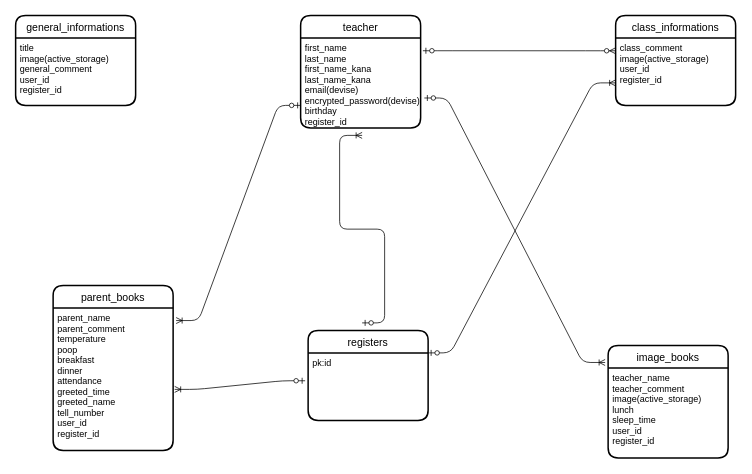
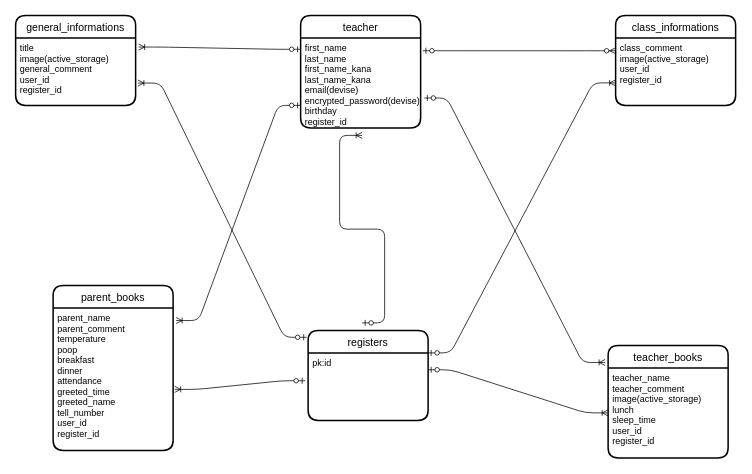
  <mxCell id="0" />
  <mxCell id="1" parent="0" />
  <mxCell id="2" value="teacher" style="swimlane;childLayout=stackLayout;horizontal=1;startSize=30;horizontalStack=0;rounded=1;fontSize=14;fontStyle=0;strokeWidth=2;resizeParent=0;resizeLast=1;shadow=0;dashed=0;align=center;" parent="1" vertex="1"><mxGeometry x="400" y="20" width="160" height="150" as="geometry" /></mxCell>
  <mxCell id="3" value="first_name&#10;last_name&#10;first_name_kana&#10;last_name_kana&#10;email(devise)&#10;encrypted_password(devise)&#10;birthday&#10;register_id" style="align=left;strokeColor=none;fillColor=none;spacingLeft=4;fontSize=12;verticalAlign=top;resizable=0;rotatable=0;part=1;" parent="2" vertex="1"><mxGeometry y="30" width="160" height="120" as="geometry" /></mxCell>
  <mxCell id="4" value="class_informations" style="swimlane;childLayout=stackLayout;horizontal=1;startSize=30;horizontalStack=0;rounded=1;fontSize=14;fontStyle=0;strokeWidth=2;resizeParent=0;resizeLast=1;shadow=0;dashed=0;align=center;" parent="1" vertex="1"><mxGeometry x="820" y="20" width="160" height="120" as="geometry" /></mxCell>
  <mxCell id="5" value="class_comment&#10;image(active_storage)&#10;user_id&#10;register_id" style="align=left;strokeColor=none;fillColor=none;spacingLeft=4;fontSize=12;verticalAlign=top;resizable=0;rotatable=0;part=1;" parent="4" vertex="1"><mxGeometry y="30" width="160" height="90" as="geometry" /></mxCell>
  <mxCell id="6" value="general_informations" style="swimlane;childLayout=stackLayout;horizontal=1;startSize=30;horizontalStack=0;rounded=1;fontSize=14;fontStyle=0;strokeWidth=2;resizeParent=0;resizeLast=1;shadow=0;dashed=0;align=center;" parent="1" vertex="1"><mxGeometry x="20" y="20" width="160" height="120" as="geometry" /></mxCell>
  <mxCell id="7" value="title&#10;image(active_storage)&#10;general_comment&#10;user_id&#10;register_id" style="align=left;strokeColor=none;fillColor=none;spacingLeft=4;fontSize=12;verticalAlign=top;resizable=0;rotatable=0;part=1;" parent="6" vertex="1"><mxGeometry y="30" width="160" height="90" as="geometry" /></mxCell>
  <mxCell id="8" value="parent_books" style="swimlane;childLayout=stackLayout;horizontal=1;startSize=30;horizontalStack=0;rounded=1;fontSize=14;fontStyle=0;strokeWidth=2;resizeParent=0;resizeLast=1;shadow=0;dashed=0;align=center;" parent="1" vertex="1"><mxGeometry x="70" y="380" width="160" height="220" as="geometry" /></mxCell>
  <mxCell id="9" value="parent_name&#10;parent_comment&#10;temperature&#10;poop&#10;breakfast&#10;dinner&#10;attendance&#10;greeted_time&#10;greeted_name&#10;tell_number&#10;user_id&#10;register_id" style="align=left;strokeColor=none;fillColor=none;spacingLeft=4;fontSize=12;verticalAlign=top;resizable=0;rotatable=0;part=1;" parent="8" vertex="1"><mxGeometry y="30" width="160" height="190" as="geometry" /></mxCell>
- <mxCell id="10" value="image_books" style="swimlane;childLayout=stackLayout;horizontal=1;startSize=30;horizontalStack=0;rounded=1;fontSize=14;fontStyle=0;strokeWidth=2;resizeParent=0;resizeLast=1;shadow=0;dashed=0;align=center;" parent="1" vertex="1"><mxGeometry x="810" y="460" width="160" height="150" as="geometry" /></mxCell>
+ <mxCell id="10" value="teacher_books" style="swimlane;childLayout=stackLayout;horizontal=1;startSize=30;horizontalStack=0;rounded=1;fontSize=14;fontStyle=0;strokeWidth=2;resizeParent=0;resizeLast=1;shadow=0;dashed=0;align=center;" parent="1" vertex="1"><mxGeometry x="810" y="460" width="160" height="150" as="geometry" /></mxCell>
  <mxCell id="11" value="teacher_name&#10;teacher_comment&#10;image(active_storage)&#10;lunch&#10;sleep_time&#10;user_id&#10;register_id" style="align=left;strokeColor=none;fillColor=none;spacingLeft=4;fontSize=12;verticalAlign=top;resizable=0;rotatable=0;part=1;" parent="10" vertex="1"><mxGeometry y="30" width="160" height="120" as="geometry" /></mxCell>
  <mxCell id="12" value="registers" style="swimlane;childLayout=stackLayout;horizontal=1;startSize=30;horizontalStack=0;rounded=1;fontSize=14;fontStyle=0;strokeWidth=2;resizeParent=0;resizeLast=1;shadow=0;dashed=0;align=center;" parent="1" vertex="1"><mxGeometry x="410" y="440" width="160" height="120" as="geometry" /></mxCell>
  <mxCell id="13" value="pk:id" style="align=left;strokeColor=none;fillColor=none;spacingLeft=4;fontSize=12;verticalAlign=top;resizable=0;rotatable=0;part=1;" parent="12" vertex="1"><mxGeometry y="30" width="160" height="90" as="geometry" /></mxCell>
  <mxCell id="14" value="" style="edgeStyle=entityRelationEdgeStyle;fontSize=12;html=1;endArrow=ERzeroToMany;startArrow=ERzeroToOne;exitX=1.019;exitY=0.143;exitDx=0;exitDy=0;entryX=0;entryY=0.191;entryDx=0;entryDy=0;exitPerimeter=0;entryPerimeter=0;" parent="1" source="3" target="5" edge="1"><mxGeometry width="100" height="100" relative="1" as="geometry"><mxPoint x="1025" y="200" as="sourcePoint" /><mxPoint x="1080" y="110" as="targetPoint" /></mxGeometry></mxCell>
+ <mxCell id="15" value="" style="edgeStyle=entityRelationEdgeStyle;fontSize=12;html=1;endArrow=ERoneToMany;startArrow=ERzeroToOne;exitX=0;exitY=0.127;exitDx=0;exitDy=0;entryX=1.025;entryY=0.136;entryDx=0;entryDy=0;entryPerimeter=0;exitPerimeter=0;" parent="1" source="3" target="7" edge="1"><mxGeometry width="100" height="100" relative="1" as="geometry"><mxPoint x="170" y="160" as="sourcePoint" /><mxPoint x="260" y="60" as="targetPoint" /></mxGeometry></mxCell>
  <mxCell id="16" value="" style="edgeStyle=entityRelationEdgeStyle;fontSize=12;html=1;endArrow=ERoneToMany;startArrow=ERzeroToOne;exitX=0;exitY=0.75;exitDx=0;exitDy=0;entryX=1.025;entryY=0.089;entryDx=0;entryDy=0;entryPerimeter=0;" parent="1" source="3" target="9" edge="1"><mxGeometry width="100" height="100" relative="1" as="geometry"><mxPoint x="90" y="670" as="sourcePoint" /><mxPoint x="270" y="460" as="targetPoint" /></mxGeometry></mxCell>
  <mxCell id="17" value="" style="edgeStyle=entityRelationEdgeStyle;fontSize=12;html=1;endArrow=ERoneToMany;startArrow=ERzeroToOne;entryX=-0.025;entryY=0.152;entryDx=0;entryDy=0;exitX=1.031;exitY=0.668;exitDx=0;exitDy=0;exitPerimeter=0;entryPerimeter=0;" parent="1" source="3" target="10" edge="1"><mxGeometry width="100" height="100" relative="1" as="geometry"><mxPoint x="630" y="350" as="sourcePoint" /><mxPoint x="730" y="250" as="targetPoint" /></mxGeometry></mxCell>
  <mxCell id="18" value="" style="edgeStyle=entityRelationEdgeStyle;fontSize=12;html=1;endArrow=ERoneToMany;startArrow=ERzeroToOne;entryX=1.013;entryY=0.572;entryDx=0;entryDy=0;entryPerimeter=0;exitX=-0.025;exitY=0.413;exitDx=0;exitDy=0;exitPerimeter=0;" parent="1" source="13" target="9" edge="1"><mxGeometry width="100" height="100" relative="1" as="geometry"><mxPoint x="380" y="570" as="sourcePoint" /><mxPoint x="480" y="470" as="targetPoint" /></mxGeometry></mxCell>
+ <mxCell id="19" value="" style="edgeStyle=entityRelationEdgeStyle;fontSize=12;html=1;endArrow=ERoneToMany;startArrow=ERzeroToOne;entryX=0;entryY=0.5;entryDx=0;entryDy=0;exitX=1;exitY=0.25;exitDx=0;exitDy=0;" parent="1" source="13" target="11" edge="1"><mxGeometry width="100" height="100" relative="1" as="geometry"><mxPoint x="570" y="400" as="sourcePoint" /><mxPoint x="670" y="300" as="targetPoint" /></mxGeometry></mxCell>
  <mxCell id="20" value="" style="edgeStyle=entityRelationEdgeStyle;fontSize=12;html=1;endArrow=ERoneToMany;startArrow=ERzeroToOne;" parent="1" edge="1"><mxGeometry width="100" height="100" relative="1" as="geometry"><mxPoint x="482" y="430" as="sourcePoint" /><mxPoint x="482" y="180" as="targetPoint" /></mxGeometry></mxCell>
  <mxCell id="21" value="" style="edgeStyle=entityRelationEdgeStyle;fontSize=12;html=1;endArrow=ERoneToMany;startArrow=ERzeroToOne;entryX=0;entryY=0.75;entryDx=0;entryDy=0;" parent="1" target="4" edge="1"><mxGeometry width="100" height="100" relative="1" as="geometry"><mxPoint x="570" y="470" as="sourcePoint" /><mxPoint x="670" y="370" as="targetPoint" /></mxGeometry></mxCell>
+ <mxCell id="22" value="" style="edgeStyle=entityRelationEdgeStyle;fontSize=12;html=1;endArrow=ERoneToMany;startArrow=ERzeroToOne;entryX=1.019;entryY=0.669;entryDx=0;entryDy=0;entryPerimeter=0;exitX=-0.012;exitY=0.077;exitDx=0;exitDy=0;exitPerimeter=0;" parent="1" source="12" target="7" edge="1"><mxGeometry width="100" height="100" relative="1" as="geometry"><mxPoint x="400" y="480" as="sourcePoint" /><mxPoint x="500" y="380" as="targetPoint" /></mxGeometry></mxCell>
